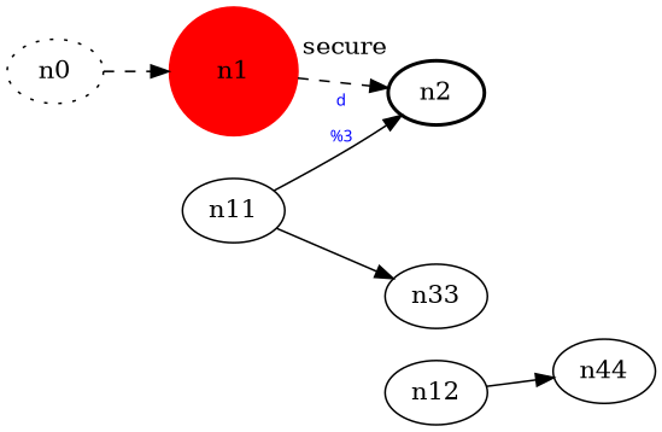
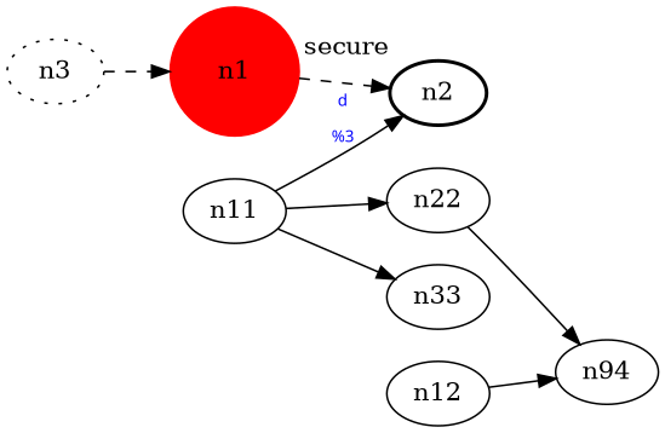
  digraph {
    fontcolor=blue
    rankdir=LR
-   n0 [fillcolor="#123456" style=dotted]
+   n0 [fillcolor="#123456" style=dotted label=n3]
    n1 [color=red height=1 style=filled width=1]
    n2 [style=bold xlabel=secure]
    n11
+   n22
    n33
-   n44
+   n44 [label=n94]
    n12
    n0 -> n1 [style=dashed]
    n1 -> n2 [style=dashed]
    n11 -> n2 [fontcolor=blue fontname="comic sans" fontsize=9 label="d\n\l\G"]
+   n11 -> n22
    n11 -> n33
+   n22 -> n44
    n12 -> n44
  }
